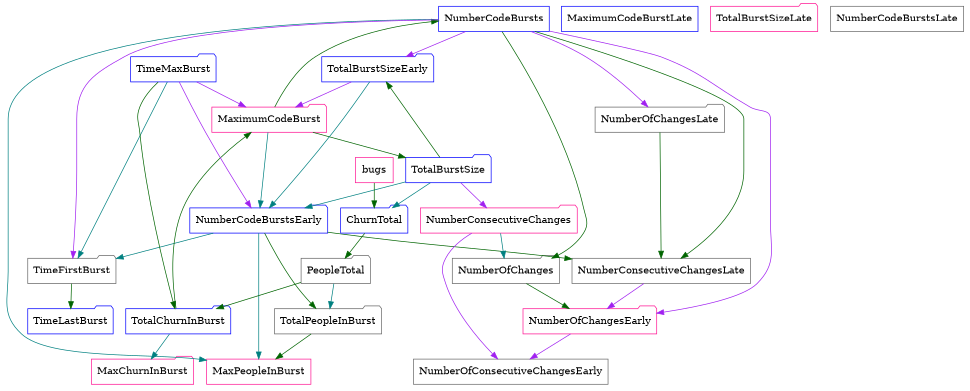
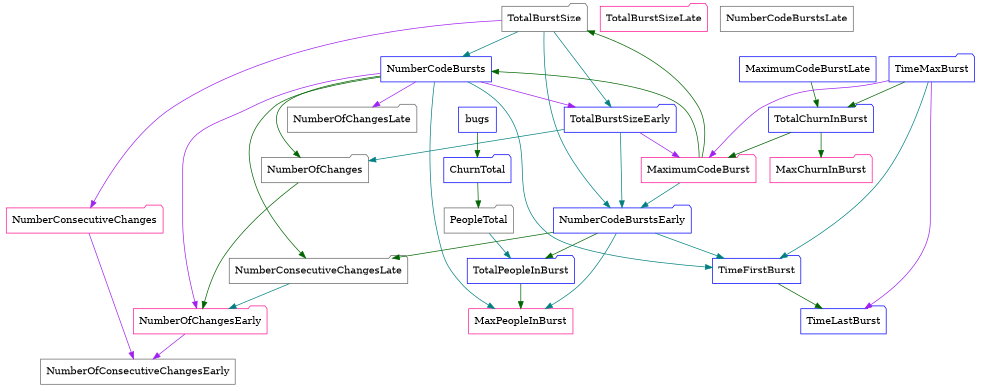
  digraph {
    node [color=blue shape=folder]
    edge [color=darkgreen]
    MaxPeopleInBurst [color=deeppink shape=box]
-   TotalPeopleInBurst [color=gray40]
+   TotalPeopleInBurst
    MaximumCodeBurstLate [shape=box]
    NumberOfChanges [color=gray40]
    NumberOfChangesEarly [color=deeppink]
    NumberOfConsecutiveChangesEarly [color=gray40 shape=box]
    TotalBurstSizeLate [color=deeppink]
    NumberCodeBurstsLate [color=gray40 shape=box]
    NumberOfChangesLate [color=gray40]
-   NumberConsecutiveChangesLate [color=gray40 shape=box]
+   NumberConsecutiveChangesLate [color=gray40]
    NumberCodeBurstsEarly
-   TimeFirstBurst [color=gray40]
+   TimeFirstBurst
    TimeLastBurst
    MaxChurnInBurst [color=deeppink]
    TotalChurnInBurst
    MaximumCodeBurst [color=deeppink]
-   TotalBurstSize
+   TotalBurstSize [color=gray40]
    NumberCodeBursts [shape=box]
    PeopleTotal [color=gray40]
    ChurnTotal
    TotalBurstSizeEarly
    NumberConsecutiveChanges [color=deeppink]
    TimeMaxBurst
-   bugs [color=deeppink shape=box]
+   bugs [shape=box]
    TotalPeopleInBurst -> MaxPeopleInBurst
    NumberOfChanges -> NumberOfChangesEarly
    NumberOfChangesEarly -> NumberOfConsecutiveChangesEarly [color=purple]
-   NumberOfChangesLate -> NumberConsecutiveChangesLate
-   NumberConsecutiveChangesLate -> NumberOfChangesEarly [color=purple]
+   NumberConsecutiveChangesLate -> NumberOfChangesEarly [color=teal]
    NumberCodeBurstsEarly -> MaxPeopleInBurst [color=teal]
    NumberCodeBurstsEarly -> TotalPeopleInBurst
    NumberCodeBurstsEarly -> NumberConsecutiveChangesLate
    NumberCodeBurstsEarly -> TimeFirstBurst [color=teal]
    TimeFirstBurst -> TimeLastBurst
-   TotalChurnInBurst -> MaxChurnInBurst [color=teal]
+   TotalChurnInBurst -> MaxChurnInBurst
    TotalChurnInBurst -> MaximumCodeBurst
    MaximumCodeBurst -> NumberCodeBurstsEarly [color=teal]
    MaximumCodeBurst -> TotalBurstSize
    MaximumCodeBurst -> NumberCodeBursts
    TotalBurstSize -> NumberCodeBurstsEarly [color=teal]
-   TotalBurstSize -> ChurnTotal [color=teal]
-   TotalBurstSize -> TotalBurstSizeEarly
+   TotalBurstSize -> NumberCodeBursts [color=teal]
+   TotalBurstSize -> TotalBurstSizeEarly [color=teal]
    TotalBurstSize -> NumberConsecutiveChanges [color=purple]
    NumberCodeBursts -> MaxPeopleInBurst [color=teal]
    NumberCodeBursts -> NumberOfChanges
    NumberCodeBursts -> NumberOfChangesEarly [color=purple]
    NumberCodeBursts -> NumberOfChangesLate [color=purple]
    NumberCodeBursts -> NumberConsecutiveChangesLate
-   NumberCodeBursts -> TimeFirstBurst [color=purple]
+   NumberCodeBursts -> TimeFirstBurst [color=teal]
    NumberCodeBursts -> TotalBurstSizeEarly [color=purple]
    PeopleTotal -> TotalPeopleInBurst [color=teal]
-   PeopleTotal -> TotalChurnInBurst
+   MaximumCodeBurstLate -> TotalChurnInBurst
    ChurnTotal -> PeopleTotal
    TotalBurstSizeEarly -> NumberCodeBurstsEarly [color=teal]
    TotalBurstSizeEarly -> MaximumCodeBurst [color=purple]
-   NumberConsecutiveChanges -> NumberOfChanges [color=teal]
+   TotalBurstSizeEarly -> NumberOfChanges [color=teal]
    NumberConsecutiveChanges -> NumberOfConsecutiveChangesEarly [color=purple]
    TimeMaxBurst -> TimeFirstBurst [color=teal]
-   TimeMaxBurst -> NumberCodeBurstsEarly [color=purple]
+   TimeMaxBurst -> TimeLastBurst [color=purple]
    TimeMaxBurst -> TotalChurnInBurst
    TimeMaxBurst -> MaximumCodeBurst [color=purple]
    bugs -> ChurnTotal
  }
